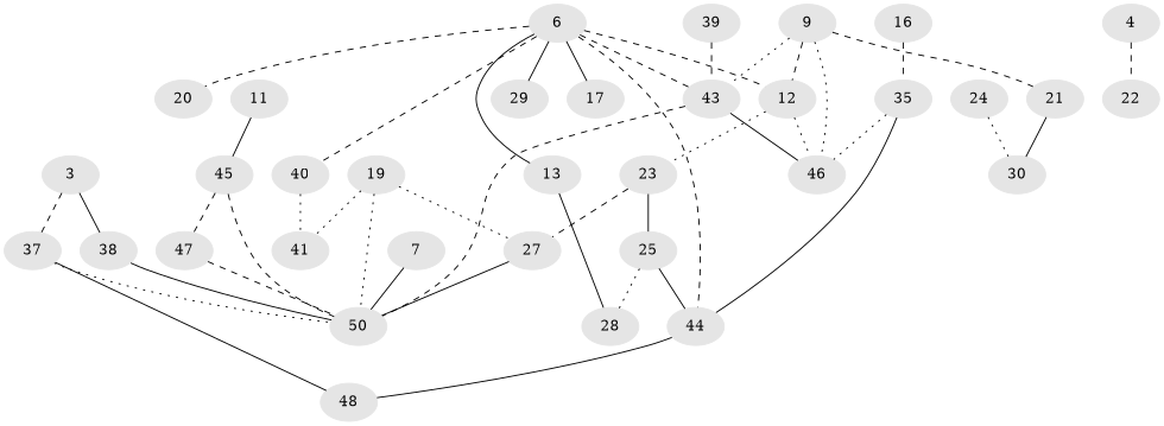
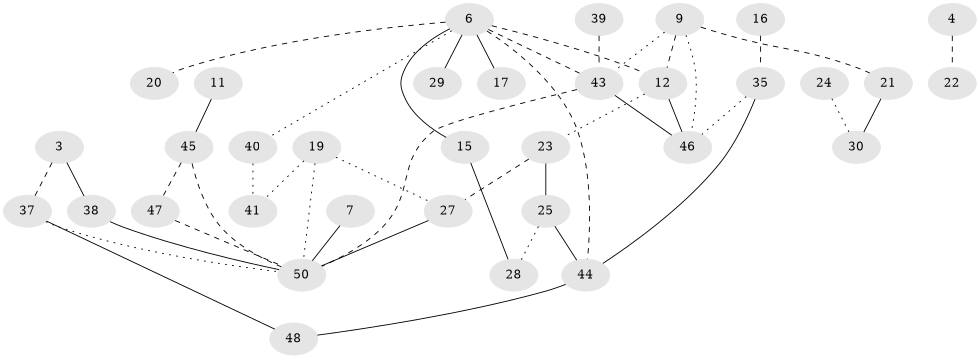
  graph {
    node [color=gray90 style=filled]
    edge [style=solid weight=1.0]
    3
    37
    38
    50
    48
    4
    22
    6
    12
    17
    20
    29
    40
    43
    44
-   13
+   13 [label=15]
    46
    23
    41
    7
    9
    21
    30
    11
    45
    47
    27
    25
    28
    16
    35
    19
    24
    39
    3 -- 37 [style=dashed]
    3 -- 38
    37 -- 50 [style=dotted]
    37 -- 48
    38 -- 50
    4 -- 22 [style=dashed]
    6 -- 12 [style=dashed]
    6 -- 17
    6 -- 20 [style=dashed]
    6 -- 29
-   6 -- 40 [style=dashed]
+   6 -- 40 [style=dotted]
    6 -- 43 [style=dashed]
    6 -- 44 [style=dashed]
    6 -- 13
-   12 -- 46 [style=dotted]
+   12 -- 46
    12 -- 23 [style=dotted]
    40 -- 41 [style=dotted]
    43 -- 50 [style=dashed]
    43 -- 46
    44 -- 48
    13 -- 28
    23 -- 27 [style=dashed]
    23 -- 25
    7 -- 50 [weight=2.0]
    9 -- 12 [style=dashed]
    9 -- 43 [style=dotted]
    9 -- 46 [style=dotted]
    9 -- 21 [style=dashed]
    21 -- 30
    11 -- 45
    45 -- 50 [style=dashed]
    45 -- 47 [style=dashed]
    47 -- 50 [style=dashed]
    27 -- 50
    25 -- 44
    25 -- 28 [style=dotted]
    16 -- 35 [style=dashed]
    35 -- 44
    35 -- 46 [style=dotted]
    19 -- 50 [style=dotted weight=2.0]
    19 -- 41 [style=dotted]
    19 -- 27 [style=dotted]
    24 -- 30 [style=dotted]
    39 -- 43 [style=dashed]
  }
